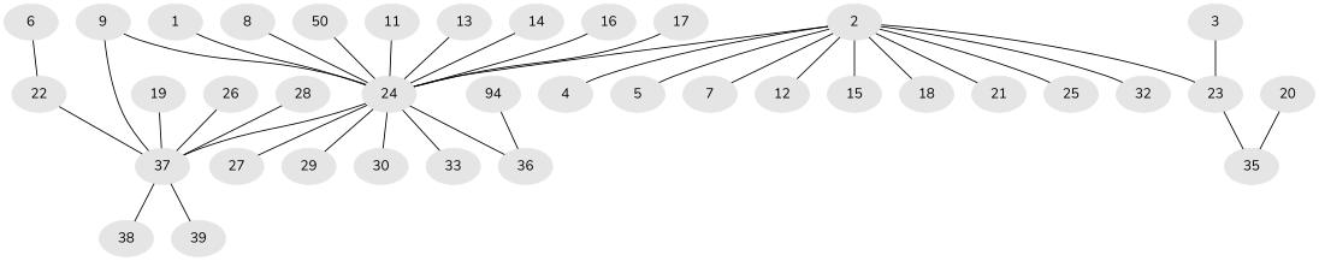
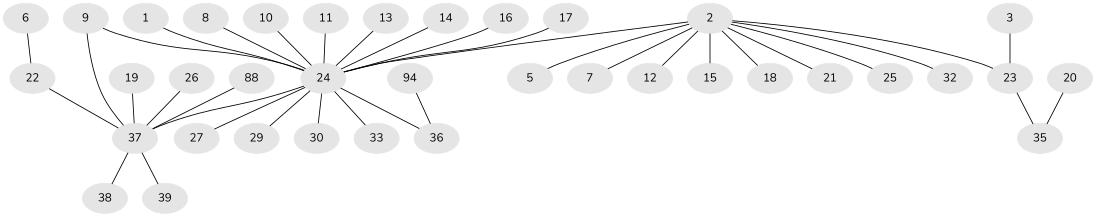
  graph {
    fontname=Nunito
    node [color=gray90 fontname=Nunito style=filled]
    edge [fontname=Nunito weight=1.0]
    1
    24
    37
    27
    29
    30
    33
    36
    2
-   4
    5
    7
    12
    15
    18
    21
    23
    25
    32
    35
    3
    6
    22
    8
    9
    38
    39
-   10 [label=50]
+   10
    11
    13
    14
    16
    17
    19
    20
    26
-   28
+   28 [label=88]
    n38 [label=94]
    1 -- 24
    24 -- 37
    24 -- 27
    24 -- 29
    24 -- 30
    24 -- 33
    24 -- 36
    37 -- 38
    37 -- 39
    2 -- 24
-   2 -- 4
    2 -- 5
    2 -- 7
    2 -- 12
    2 -- 15
    2 -- 18
    2 -- 21
    2 -- 23
    2 -- 25
    2 -- 32
    23 -- 35
    3 -- 23
    6 -- 22
    22 -- 37
    8 -- 24
    9 -- 24
    9 -- 37
    10 -- 24
    11 -- 24
    13 -- 24
    14 -- 24
    16 -- 24
    17 -- 24
    19 -- 37
    20 -- 35
    26 -- 37
    28 -- 37
    n38 -- 36
  }
